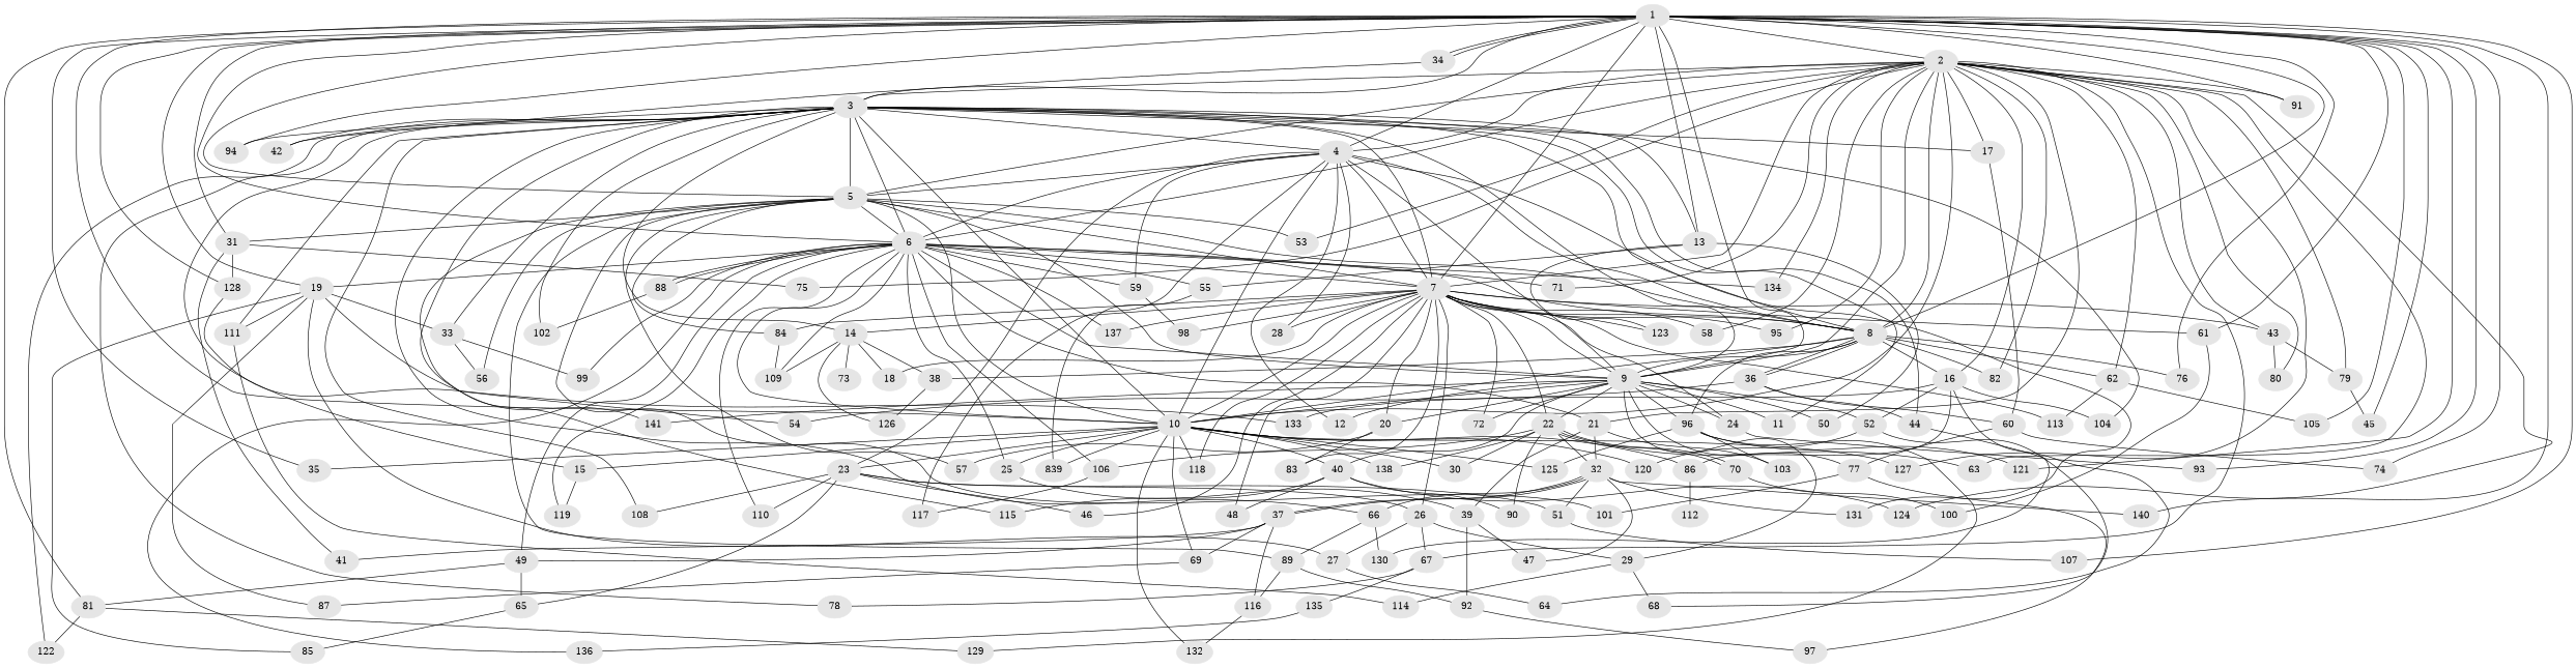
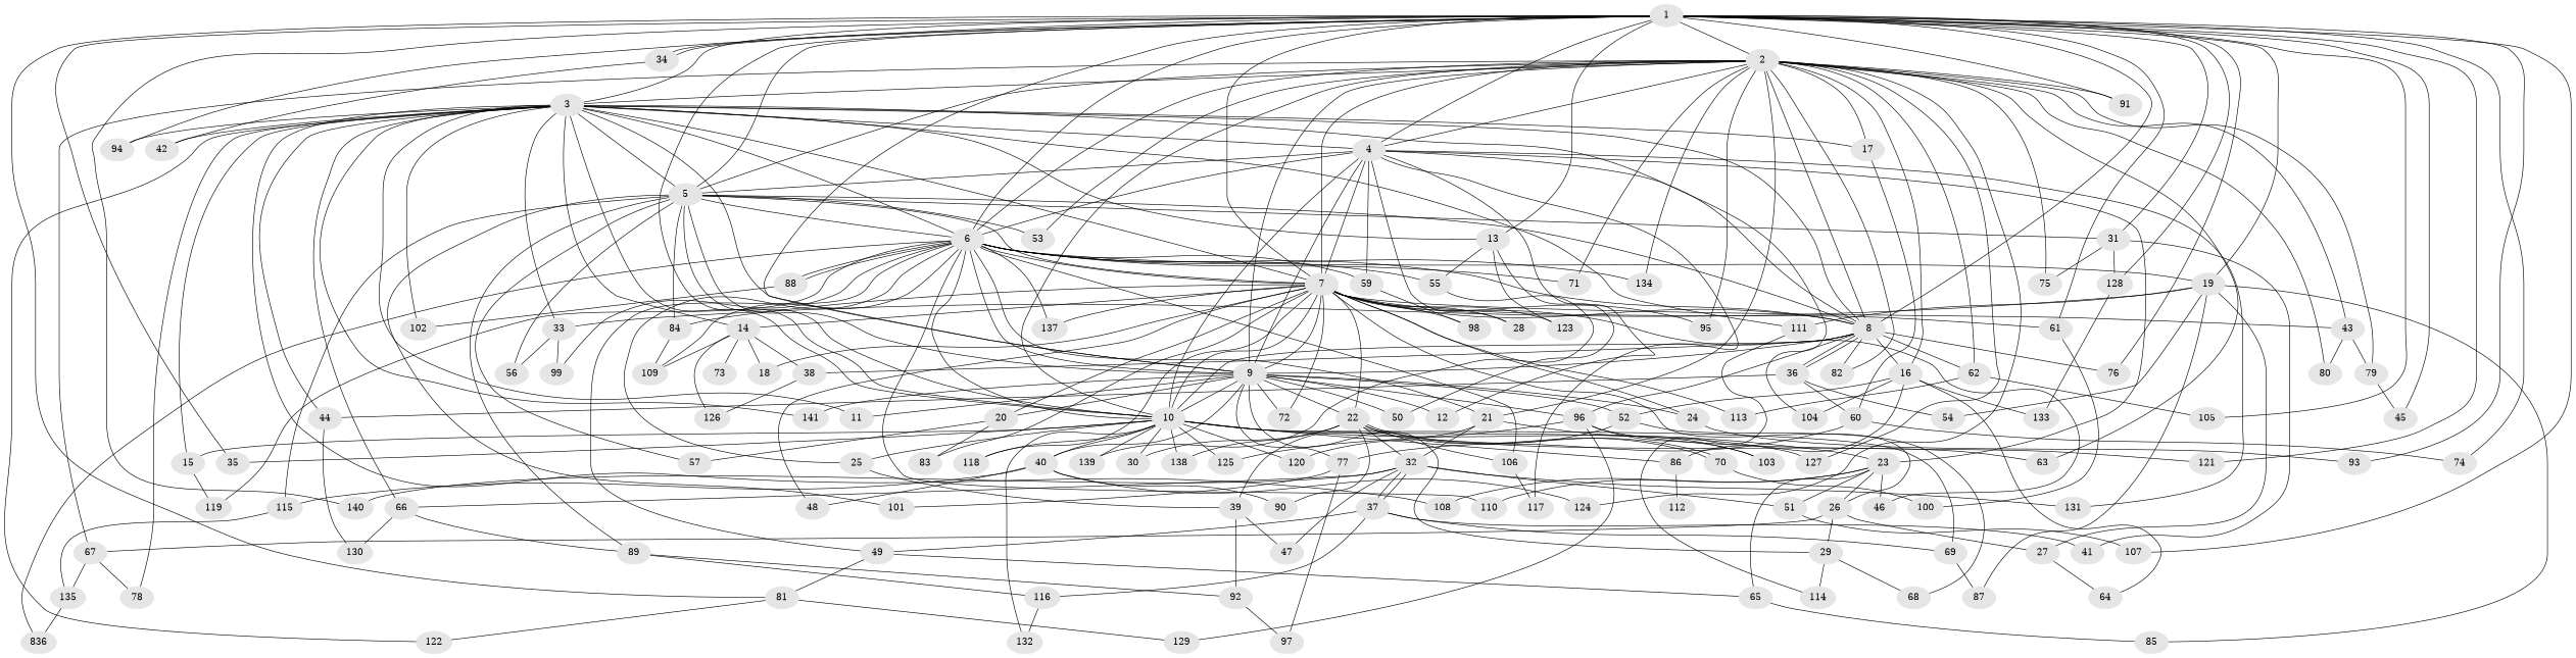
  graph {
    node [color=gray90 style=filled]
    1
    2
    3
    4
    5
    6
    7
    8
    9
    10
    13
    19
    31
    34
    35
    45
    61
    74
    76
    81
    91
    93
    94
    105
    107
    121
    128
    140
    16
    17
    21
    43
    53
-   58
    62
    63
    67
    71
    75
    79
    80
    82
    95
    124
    127
    134
    11
    14
    15
    33
    42
    44
    66
    78
    102
    104
    108
    111
    122
    141
    12
    23
    28
    59
    117
    131
    56
    57
    84
    89
    101
    115
    25
    49
    55
    88
    99
    106
    110
    119
-   136
+   136 [label=836]
    137
    109
    18
    20
    22
    24
    26
    46
    48
    72
    83
    98
    113
    118
    123
    36
    38
    96
    29
    40
    50
    52
    77
    30
    69
    86
    120
    125
    132
    138
-   139 [label=839]
+   139
    27
    54
    85
    87
    41
    100
    129
    133
    64
    60
    32
    39
    103
    135
    73
    126
    130
    114
    51
    65
    116
    92
    70
    90
    68
    97
    112
    37
    47
    1 -- 2
    1 -- 3
    1 -- 4
    1 -- 5
    1 -- 6
    1 -- 7
    1 -- 8
    1 -- 9
    1 -- 10
    1 -- 13
    1 -- 19
    1 -- 31
    1 -- 34
    1 -- 34
    1 -- 35
    1 -- 45
    1 -- 61
    1 -- 74
    1 -- 76
    1 -- 81
    1 -- 91
    1 -- 93
    1 -- 94
    1 -- 105
    1 -- 107
    1 -- 121
    1 -- 128
    1 -- 140
    2 -- 3
    2 -- 4
    2 -- 5
    2 -- 6
    2 -- 7
    2 -- 8
    2 -- 9
    2 -- 10
    2 -- 91
    2 -- 16
    2 -- 17
    2 -- 21
    2 -- 43
    2 -- 53
-   2 -- 58
    2 -- 62
    2 -- 63
    2 -- 67
    2 -- 71
    2 -- 75
    2 -- 79
    2 -- 80
    2 -- 82
    2 -- 95
    2 -- 124
    2 -- 127
    2 -- 134
    3 -- 4
    3 -- 5
    3 -- 6
    3 -- 7
    3 -- 8
    3 -- 9
    3 -- 10
    3 -- 13
    3 -- 94
    3 -- 17
    3 -- 11
    3 -- 14
    3 -- 15
    3 -- 33
    3 -- 42
    3 -- 44
    3 -- 66
    3 -- 78
    3 -- 102
    3 -- 104
    3 -- 108
    3 -- 111
    3 -- 122
    3 -- 141
    4 -- 5
    4 -- 6
    4 -- 7
    4 -- 8
    4 -- 9
    4 -- 10
    4 -- 12
    4 -- 23
    4 -- 28
    4 -- 59
    4 -- 117
    4 -- 131
    5 -- 6
    5 -- 7
    5 -- 8
    5 -- 9
    5 -- 10
    5 -- 31
    5 -- 53
    5 -- 56
    5 -- 57
    5 -- 84
    5 -- 89
    5 -- 101
    5 -- 115
    6 -- 7
    6 -- 8
    6 -- 9
    6 -- 10
    6 -- 19
    6 -- 21
    6 -- 71
    6 -- 134
    6 -- 59
    6 -- 25
    6 -- 49
    6 -- 55
    6 -- 88
    6 -- 88
    6 -- 99
    6 -- 106
    6 -- 110
    6 -- 119
    6 -- 136
    6 -- 137
    6 -- 109
    7 -- 8
    7 -- 9
    7 -- 10
    7 -- 61
    7 -- 43
-   7 -- 58
    7 -- 95
    7 -- 14
    7 -- 28
    7 -- 84
    7 -- 137
    7 -- 18
    7 -- 20
    7 -- 22
    7 -- 24
    7 -- 26
    7 -- 46
    7 -- 48
    7 -- 72
    7 -- 83
    7 -- 98
    7 -- 113
    7 -- 118
    7 -- 123
    8 -- 9
    8 -- 10
    8 -- 76
    8 -- 16
    8 -- 62
    8 -- 82
    8 -- 36
    8 -- 36
    8 -- 38
    8 -- 96
    9 -- 10
    9 -- 11
    9 -- 141
    9 -- 12
    9 -- 20
    9 -- 22
    9 -- 24
    9 -- 72
    9 -- 96
    9 -- 29
    9 -- 40
    9 -- 50
    9 -- 52
    9 -- 77
    10 -- 35
    10 -- 127
    10 -- 15
    10 -- 23
    10 -- 25
    10 -- 118
    10 -- 40
    10 -- 30
    10 -- 69
    10 -- 86
    10 -- 120
    10 -- 125
    10 -- 132
    10 -- 138
    10 -- 139
    13 -- 55
    13 -- 123
    13 -- 50
    19 -- 33
    19 -- 111
    19 -- 27
    19 -- 54
    19 -- 85
    19 -- 87
    31 -- 128
    31 -- 75
    31 -- 41
    34 -- 42
    61 -- 100
    81 -- 122
    81 -- 129
    128 -- 133
    16 -- 104
    16 -- 52
    16 -- 86
    16 -- 133
    16 -- 64
    17 -- 60
    21 -- 32
    21 -- 39
    21 -- 103
    43 -- 79
    43 -- 80
    62 -- 105
    62 -- 113
    67 -- 78
    67 -- 135
    79 -- 45
    14 -- 109
    14 -- 18
    14 -- 38
    14 -- 73
    14 -- 126
    15 -- 119
    33 -- 56
    33 -- 99
    44 -- 130
    66 -- 89
    66 -- 130
    111 -- 114
    23 -- 108
    23 -- 110
    23 -- 26
    23 -- 46
    23 -- 51
    23 -- 65
    59 -- 98
    84 -- 109
    89 -- 116
    89 -- 92
+   115 -- 135
    25 -- 39
    49 -- 81
    49 -- 65
    55 -- 139
    88 -- 102
    106 -- 117
    20 -- 57
    20 -- 83
    22 -- 63
    22 -- 106
    22 -- 30
    22 -- 138
    22 -- 32
    22 -- 70
    22 -- 70
    22 -- 90
    24 -- 93
    26 -- 67
    26 -- 29
    26 -- 27
    36 -- 44
    36 -- 54
    36 -- 60
    38 -- 126
    96 -- 121
    96 -- 125
    96 -- 129
    96 -- 103
    29 -- 114
    29 -- 68
    40 -- 124
    40 -- 115
    40 -- 48
    40 -- 90
    52 -- 120
    52 -- 68
    77 -- 101
    77 -- 97
    69 -- 87
    86 -- 112
    27 -- 64
    60 -- 74
    60 -- 77
    32 -- 140
    32 -- 66
    32 -- 131
    32 -- 51
    32 -- 37
    32 -- 37
    32 -- 47
    39 -- 92
    39 -- 47
    135 -- 136
    51 -- 107
    65 -- 85
    116 -- 132
    92 -- 97
    70 -- 100
    37 -- 49
    37 -- 69
    37 -- 41
    37 -- 116
  }
